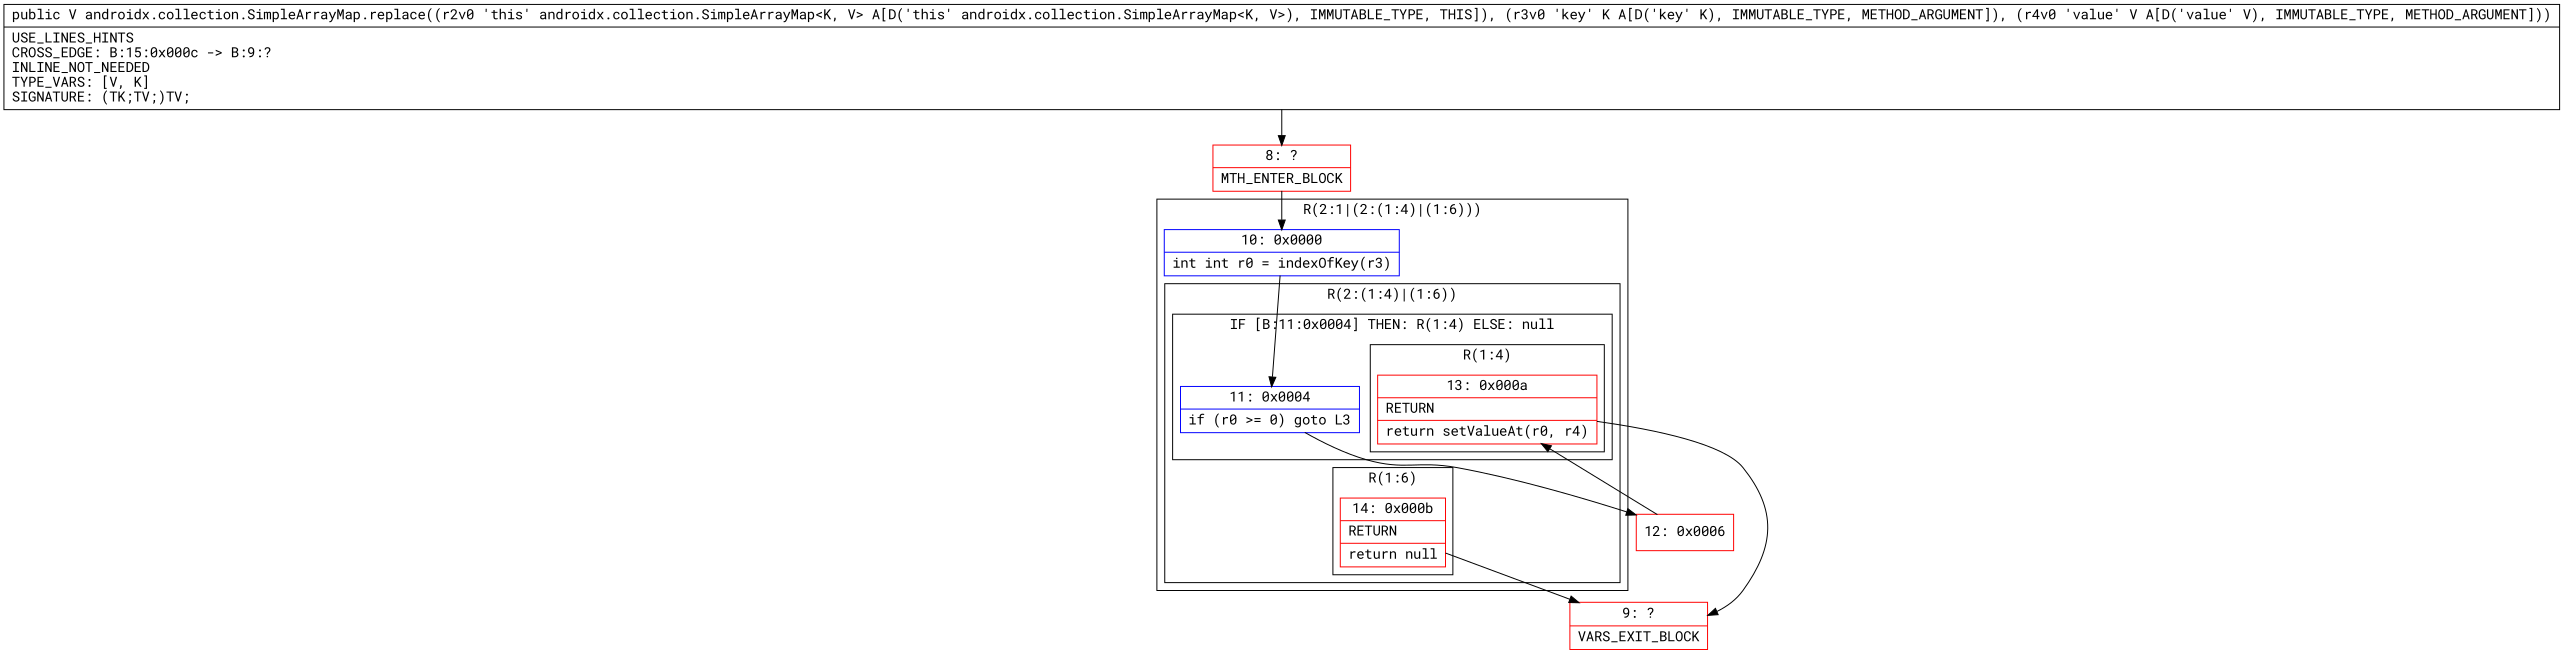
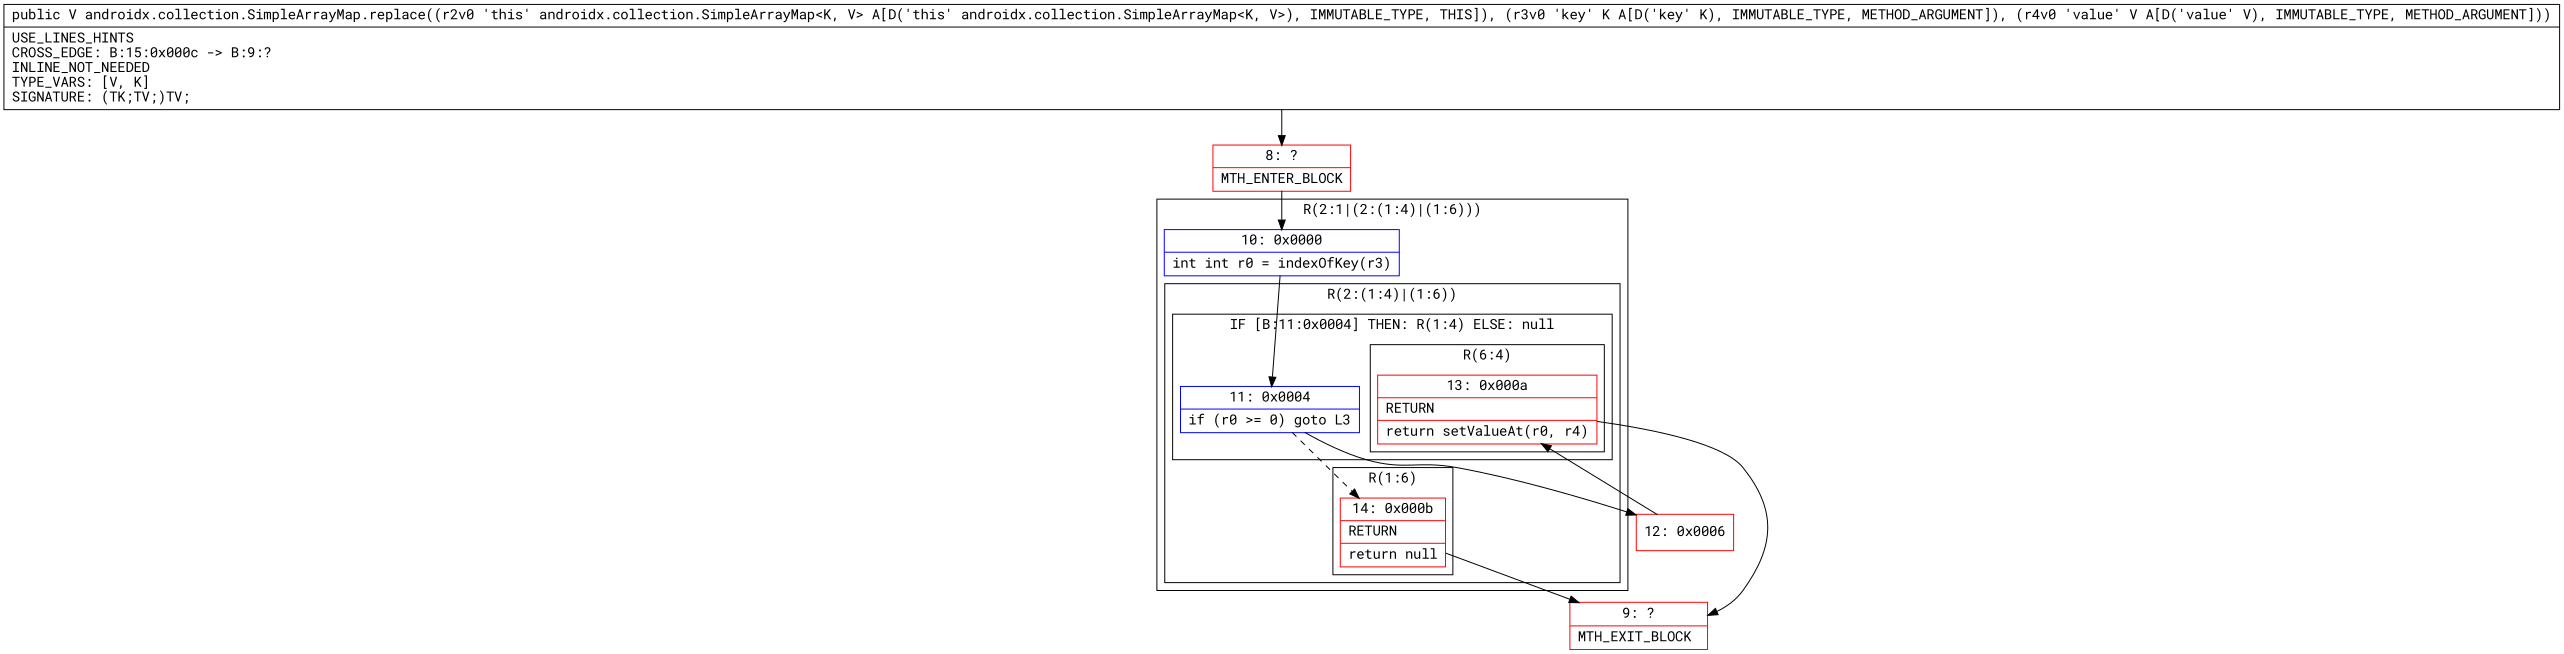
  digraph {
    fontname="Roboto Mono"
    node [color=red fontname="Roboto Mono" shape=record]
    edge [fontname="Roboto Mono"]
    n1 [label="{13\:\ 0x000a|RETURN\l|return setValueAt(r0, r4)\l}"]
    n2 [color=blue label="{11\:\ 0x0004|if (r0 \>= 0) goto L3\l}"]
    n3 [label="{14\:\ 0x000b|RETURN\l|return null\l}"]
    n4 [color=blue label="{10\:\ 0x0000|int int r0 = indexOfKey(r3)\l}"]
-   n5 [label="{9\:\ ?|VARS_EXIT_BLOCK\l}"]
+   n5 [label="{9\:\ ?|MTH_EXIT_BLOCK\l}"]
    n6 [label="{12\:\ 0x0006}"]
    n7 [label="{8\:\ ?|MTH_ENTER_BLOCK\l}"]
    n8 [label="{public V androidx.collection.SimpleArrayMap.replace((r2v0 'this' androidx.collection.SimpleArrayMap\<K, V\> A[D('this' androidx.collection.SimpleArrayMap\<K, V\>), IMMUTABLE_TYPE, THIS]), (r3v0 'key' K A[D('key' K), IMMUTABLE_TYPE, METHOD_ARGUMENT]), (r4v0 'value' V A[D('value' V), IMMUTABLE_TYPE, METHOD_ARGUMENT]))  | USE_LINES_HINTS\lCROSS_EDGE: B:15:0x000c \-\> B:9:?\lINLINE_NOT_NEEDED\lTYPE_VARS: [V, K]\lSIGNATURE: (TK;TV;)TV;\l}" color=""]
    subgraph cluster_1 {
      label="R(2:1|(2:(1:4)|(1:6)))"
      n4
      subgraph cluster_2 {
        label="R(2:(1:4)|(1:6))"
        subgraph cluster_3 {
          label="IF [B:11:0x0004] THEN: R(1:4) ELSE: null"
          n2
          subgraph cluster_4 {
-           label="R(1:4)"
+           label="R(6:4)"
            n1
          }
        }
        subgraph cluster_5 {
          label="R(1:6)"
          n3
        }
      }
    }
    n1 -> n5
+   n2 -> n3 [style=dashed]
    n2 -> n6
    n3 -> n5
    n4 -> n2
    n6 -> n1
    n7 -> n4
    n8 -> n7
  }
